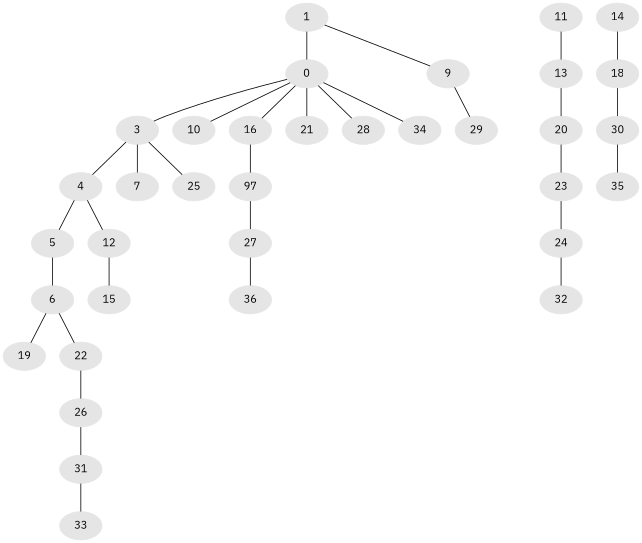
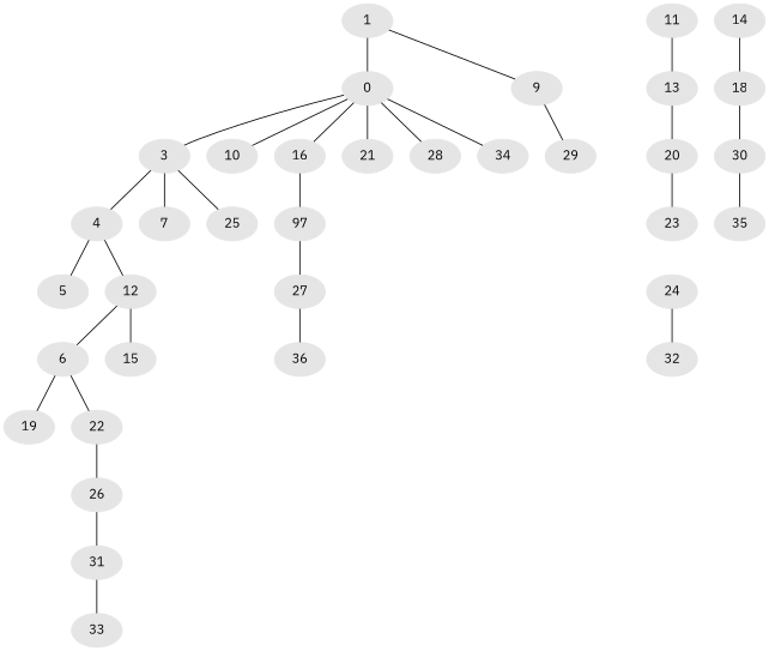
  graph {
    fontname="IBM Plex Sans"
    node [color=gray90 fontname="IBM Plex Sans" style=filled]
    edge [fontname="IBM Plex Sans" weight=1.0]
    n1 [label=0]
    1
    9
    3
    10
    16
    21
    28
    34
    29
    4
    7
    25
    n14 [label=97]
    5
    12
    6
    15
    19
    22
    26
    11
    13
    14
    18
    20
    23
    30
    27
    36
    35
    24
    31
    32
    33
    n1 -- 3
    n1 -- 10
    n1 -- 16
    n1 -- 21
    n1 -- 28
    n1 -- 34
    1 -- n1 [weight=4.0]
    1 -- 9
    9 -- 29
    3 -- 4 [weight=2.0]
    3 -- 7
    3 -- 25
    16 -- n14
    4 -- 5
    4 -- 12
    n14 -- 27
-   5 -- 6
+   12 -- 6
    12 -- 15
    6 -- 19
    6 -- 22
    22 -- 26
    26 -- 31
    11 -- 13 [weight=2.0]
    13 -- 20
    14 -- 18
    18 -- 30
    20 -- 23
-   23 -- 24
    30 -- 35
    27 -- 36
    24 -- 32
    31 -- 33
  }
